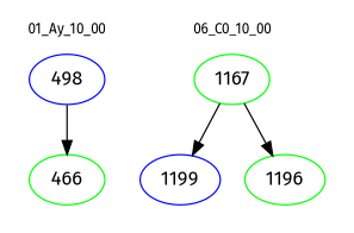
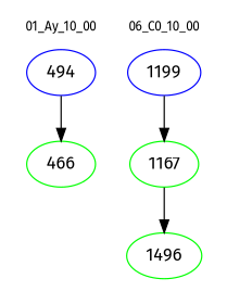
  digraph {
    fontname="Fira Sans"
    node [color=green fontname="Fira Sans"]
    edge [color=black fontname="Fira Sans"]
-   n1 [color=blue label=498]
+   n1 [color=blue label=494]
    n2 [label=466]
    n3 [color=blue label=1199]
    n4 [label=1167]
-   n5 [label=1196]
+   n5 [label=1496]
    subgraph cluster_1 {
      color=white
      fontsize=10
      label="01_Ay_10_00"
      n1
      n2
    }
    subgraph cluster_2 {
      color=white
      fontsize=10
      label="06_C0_10_00"
      n3
      n4
      n5
    }
    n1 -> n2
-   n4 -> n3
+   n3 -> n4
    n4 -> n5
  }
